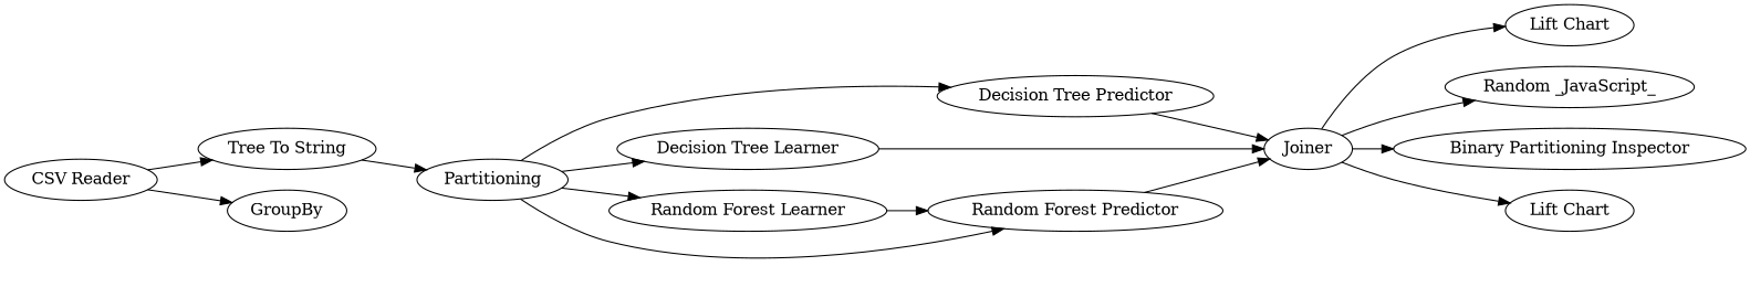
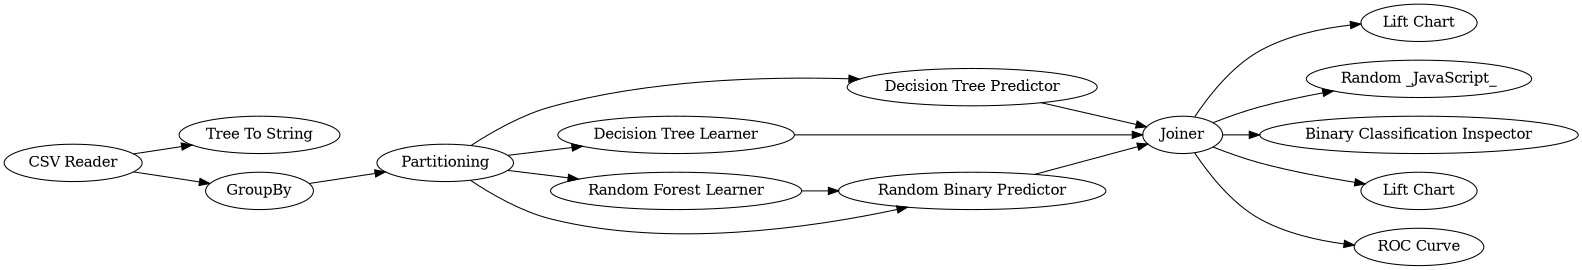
  digraph {
    fontname="DejaVu Serif"
    rankdir=LR
    node [fontname="DejaVu Serif"]
    edge [fontname="DejaVu Serif"]
    n1 [label=Partitioning]
    n2 [label="Decision Tree Predictor"]
    n3 [label="Decision Tree Learner"]
    n4 [label="Random Forest Learner"]
-   n5 [label="Random Forest Predictor"]
+   n5 [label="Random Binary Predictor"]
    n6 [label=Joiner]
    n7 [label="Lift Chart"]
    n8 [label="Random _JavaScript_"]
-   n9 [label="Binary Partitioning Inspector"]
+   n9 [label="Binary Classification Inspector"]
    n10 [label="Lift Chart"]
+   n11 [label="ROC Curve"]
    n12 [label="Tree To String"]
    n13 [label="CSV Reader"]
    n14 [label=GroupBy]
    n1 -> n2
    n1 -> n3
    n1 -> n4
    n1 -> n5
    n2 -> n6
    n3 -> n6
    n4 -> n5
    n5 -> n6
    n6 -> n7
    n6 -> n8
    n6 -> n9
    n6 -> n10
-   n12 -> n1
+   n6 -> n11
+   n14 -> n1
    n13 -> n12
    n13 -> n14
  }
